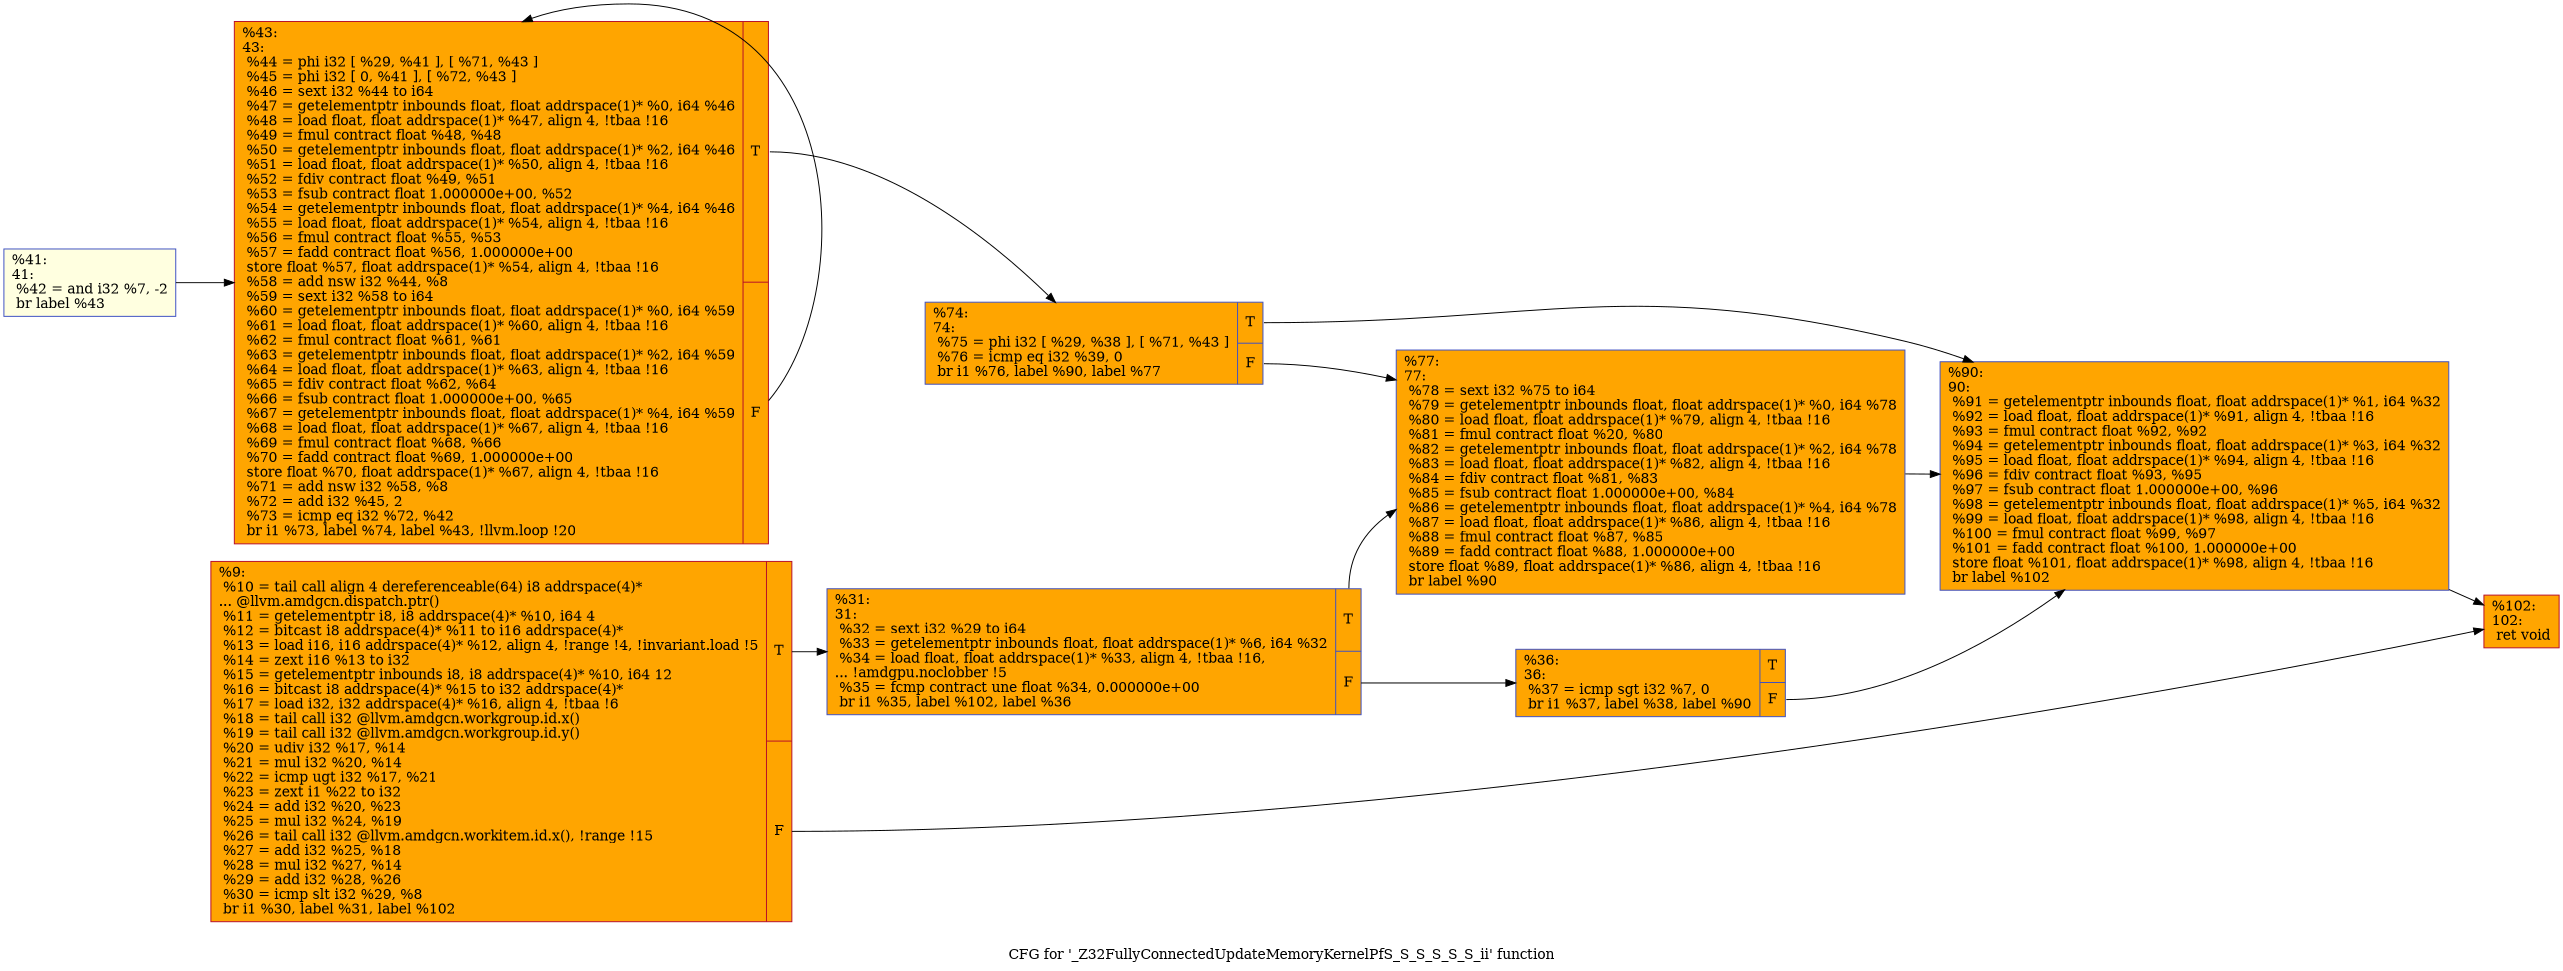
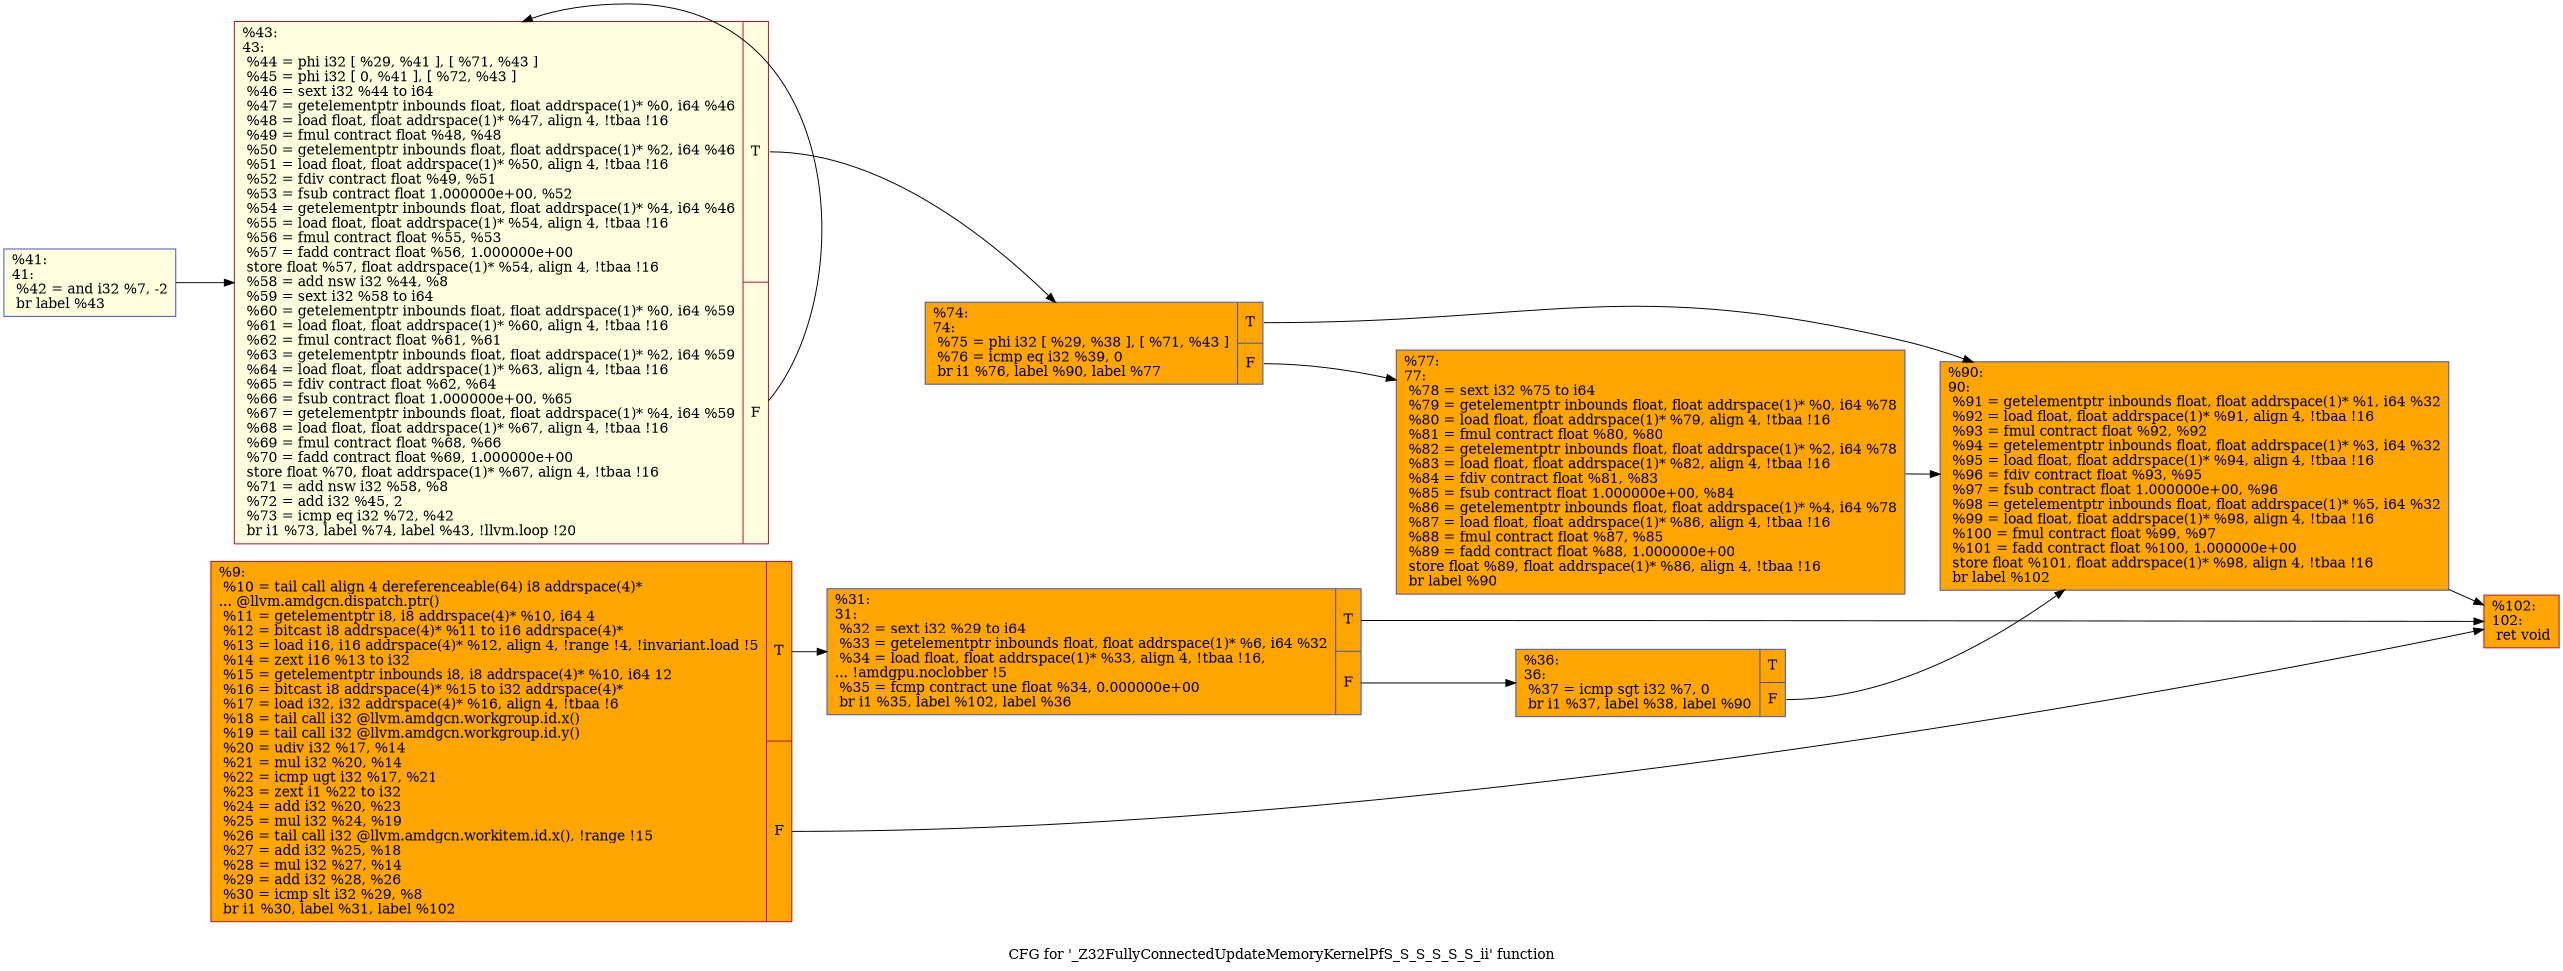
  digraph {
    label="CFG for '_Z32FullyConnectedUpdateMemoryKernelPfS_S_S_S_S_S_ii' function"
    rankdir=LR
    node [color="#3d50c3ff" fillcolor=orange shape=record style=filled]
    edge [tailport=s0]
    n1 [color="#b70d28ff" label="{%9:\l  %10 = tail call align 4 dereferenceable(64) i8 addrspace(4)*\l... @llvm.amdgcn.dispatch.ptr()\l  %11 = getelementptr i8, i8 addrspace(4)* %10, i64 4\l  %12 = bitcast i8 addrspace(4)* %11 to i16 addrspace(4)*\l  %13 = load i16, i16 addrspace(4)* %12, align 4, !range !4, !invariant.load !5\l  %14 = zext i16 %13 to i32\l  %15 = getelementptr inbounds i8, i8 addrspace(4)* %10, i64 12\l  %16 = bitcast i8 addrspace(4)* %15 to i32 addrspace(4)*\l  %17 = load i32, i32 addrspace(4)* %16, align 4, !tbaa !6\l  %18 = tail call i32 @llvm.amdgcn.workgroup.id.x()\l  %19 = tail call i32 @llvm.amdgcn.workgroup.id.y()\l  %20 = udiv i32 %17, %14\l  %21 = mul i32 %20, %14\l  %22 = icmp ugt i32 %17, %21\l  %23 = zext i1 %22 to i32\l  %24 = add i32 %20, %23\l  %25 = mul i32 %24, %19\l  %26 = tail call i32 @llvm.amdgcn.workitem.id.x(), !range !15\l  %27 = add i32 %25, %18\l  %28 = mul i32 %27, %14\l  %29 = add i32 %28, %26\l  %30 = icmp slt i32 %29, %8\l  br i1 %30, label %31, label %102\l|{<s0>T|<s1>F}}"]
    n2 [label="{%31:\l31:                                               \l  %32 = sext i32 %29 to i64\l  %33 = getelementptr inbounds float, float addrspace(1)* %6, i64 %32\l  %34 = load float, float addrspace(1)* %33, align 4, !tbaa !16,\l... !amdgpu.noclobber !5\l  %35 = fcmp contract une float %34, 0.000000e+00\l  br i1 %35, label %102, label %36\l|{<s0>T|<s1>F}}"]
    n3 [color="#b70d28ff" label="{%102:\l102:                                              \l  ret void\l}"]
    n4 [label="{%36:\l36:                                               \l  %37 = icmp sgt i32 %7, 0\l  br i1 %37, label %38, label %90\l|{<s0>T|<s1>F}}"]
    n5 [label="{%90:\l90:                                               \l  %91 = getelementptr inbounds float, float addrspace(1)* %1, i64 %32\l  %92 = load float, float addrspace(1)* %91, align 4, !tbaa !16\l  %93 = fmul contract float %92, %92\l  %94 = getelementptr inbounds float, float addrspace(1)* %3, i64 %32\l  %95 = load float, float addrspace(1)* %94, align 4, !tbaa !16\l  %96 = fdiv contract float %93, %95\l  %97 = fsub contract float 1.000000e+00, %96\l  %98 = getelementptr inbounds float, float addrspace(1)* %5, i64 %32\l  %99 = load float, float addrspace(1)* %98, align 4, !tbaa !16\l  %100 = fmul contract float %99, %97\l  %101 = fadd contract float %100, 1.000000e+00\l  store float %101, float addrspace(1)* %98, align 4, !tbaa !16\l  br label %102\l}"]
    n6 [label="{%74:\l74:                                               \l  %75 = phi i32 [ %29, %38 ], [ %71, %43 ]\l  %76 = icmp eq i32 %39, 0\l  br i1 %76, label %90, label %77\l|{<s0>T|<s1>F}}"]
-   n7 [label="{%77:\l77:                                               \l  %78 = sext i32 %75 to i64\l  %79 = getelementptr inbounds float, float addrspace(1)* %0, i64 %78\l  %80 = load float, float addrspace(1)* %79, align 4, !tbaa !16\l  %81 = fmul contract float %20, %80\l  %82 = getelementptr inbounds float, float addrspace(1)* %2, i64 %78\l  %83 = load float, float addrspace(1)* %82, align 4, !tbaa !16\l  %84 = fdiv contract float %81, %83\l  %85 = fsub contract float 1.000000e+00, %84\l  %86 = getelementptr inbounds float, float addrspace(1)* %4, i64 %78\l  %87 = load float, float addrspace(1)* %86, align 4, !tbaa !16\l  %88 = fmul contract float %87, %85\l  %89 = fadd contract float %88, 1.000000e+00\l  store float %89, float addrspace(1)* %86, align 4, !tbaa !16\l  br label %90\l}"]
+   n7 [label="{%77:\l77:                                               \l  %78 = sext i32 %75 to i64\l  %79 = getelementptr inbounds float, float addrspace(1)* %0, i64 %78\l  %80 = load float, float addrspace(1)* %79, align 4, !tbaa !16\l  %81 = fmul contract float %80, %80\l  %82 = getelementptr inbounds float, float addrspace(1)* %2, i64 %78\l  %83 = load float, float addrspace(1)* %82, align 4, !tbaa !16\l  %84 = fdiv contract float %81, %83\l  %85 = fsub contract float 1.000000e+00, %84\l  %86 = getelementptr inbounds float, float addrspace(1)* %4, i64 %78\l  %87 = load float, float addrspace(1)* %86, align 4, !tbaa !16\l  %88 = fmul contract float %87, %85\l  %89 = fadd contract float %88, 1.000000e+00\l  store float %89, float addrspace(1)* %86, align 4, !tbaa !16\l  br label %90\l}"]
    n8 [fillcolor=lightyellow label="{%41:\l41:                                               \l  %42 = and i32 %7, -2\l  br label %43\l}"]
-   n9 [color="#b70d28ff" label="{%43:\l43:                                               \l  %44 = phi i32 [ %29, %41 ], [ %71, %43 ]\l  %45 = phi i32 [ 0, %41 ], [ %72, %43 ]\l  %46 = sext i32 %44 to i64\l  %47 = getelementptr inbounds float, float addrspace(1)* %0, i64 %46\l  %48 = load float, float addrspace(1)* %47, align 4, !tbaa !16\l  %49 = fmul contract float %48, %48\l  %50 = getelementptr inbounds float, float addrspace(1)* %2, i64 %46\l  %51 = load float, float addrspace(1)* %50, align 4, !tbaa !16\l  %52 = fdiv contract float %49, %51\l  %53 = fsub contract float 1.000000e+00, %52\l  %54 = getelementptr inbounds float, float addrspace(1)* %4, i64 %46\l  %55 = load float, float addrspace(1)* %54, align 4, !tbaa !16\l  %56 = fmul contract float %55, %53\l  %57 = fadd contract float %56, 1.000000e+00\l  store float %57, float addrspace(1)* %54, align 4, !tbaa !16\l  %58 = add nsw i32 %44, %8\l  %59 = sext i32 %58 to i64\l  %60 = getelementptr inbounds float, float addrspace(1)* %0, i64 %59\l  %61 = load float, float addrspace(1)* %60, align 4, !tbaa !16\l  %62 = fmul contract float %61, %61\l  %63 = getelementptr inbounds float, float addrspace(1)* %2, i64 %59\l  %64 = load float, float addrspace(1)* %63, align 4, !tbaa !16\l  %65 = fdiv contract float %62, %64\l  %66 = fsub contract float 1.000000e+00, %65\l  %67 = getelementptr inbounds float, float addrspace(1)* %4, i64 %59\l  %68 = load float, float addrspace(1)* %67, align 4, !tbaa !16\l  %69 = fmul contract float %68, %66\l  %70 = fadd contract float %69, 1.000000e+00\l  store float %70, float addrspace(1)* %67, align 4, !tbaa !16\l  %71 = add nsw i32 %58, %8\l  %72 = add i32 %45, 2\l  %73 = icmp eq i32 %72, %42\l  br i1 %73, label %74, label %43, !llvm.loop !20\l|{<s0>T|<s1>F}}"]
+   n9 [color="#b70d28ff" fillcolor=lightyellow label="{%43:\l43:                                               \l  %44 = phi i32 [ %29, %41 ], [ %71, %43 ]\l  %45 = phi i32 [ 0, %41 ], [ %72, %43 ]\l  %46 = sext i32 %44 to i64\l  %47 = getelementptr inbounds float, float addrspace(1)* %0, i64 %46\l  %48 = load float, float addrspace(1)* %47, align 4, !tbaa !16\l  %49 = fmul contract float %48, %48\l  %50 = getelementptr inbounds float, float addrspace(1)* %2, i64 %46\l  %51 = load float, float addrspace(1)* %50, align 4, !tbaa !16\l  %52 = fdiv contract float %49, %51\l  %53 = fsub contract float 1.000000e+00, %52\l  %54 = getelementptr inbounds float, float addrspace(1)* %4, i64 %46\l  %55 = load float, float addrspace(1)* %54, align 4, !tbaa !16\l  %56 = fmul contract float %55, %53\l  %57 = fadd contract float %56, 1.000000e+00\l  store float %57, float addrspace(1)* %54, align 4, !tbaa !16\l  %58 = add nsw i32 %44, %8\l  %59 = sext i32 %58 to i64\l  %60 = getelementptr inbounds float, float addrspace(1)* %0, i64 %59\l  %61 = load float, float addrspace(1)* %60, align 4, !tbaa !16\l  %62 = fmul contract float %61, %61\l  %63 = getelementptr inbounds float, float addrspace(1)* %2, i64 %59\l  %64 = load float, float addrspace(1)* %63, align 4, !tbaa !16\l  %65 = fdiv contract float %62, %64\l  %66 = fsub contract float 1.000000e+00, %65\l  %67 = getelementptr inbounds float, float addrspace(1)* %4, i64 %59\l  %68 = load float, float addrspace(1)* %67, align 4, !tbaa !16\l  %69 = fmul contract float %68, %66\l  %70 = fadd contract float %69, 1.000000e+00\l  store float %70, float addrspace(1)* %67, align 4, !tbaa !16\l  %71 = add nsw i32 %58, %8\l  %72 = add i32 %45, 2\l  %73 = icmp eq i32 %72, %42\l  br i1 %73, label %74, label %43, !llvm.loop !20\l|{<s0>T|<s1>F}}"]
    n1 -> n2
    n1 -> n3 [tailport=s1]
-   n2 -> n7
+   n2 -> n3
    n2 -> n4 [tailport=s1]
    n4 -> n5 [tailport=s1]
    n5 -> n3
    n6 -> n5
    n6 -> n7 [tailport=s1]
    n7 -> n5
    n8 -> n9
    n9 -> n6
    n9 -> n9 [tailport=s1]
  }
